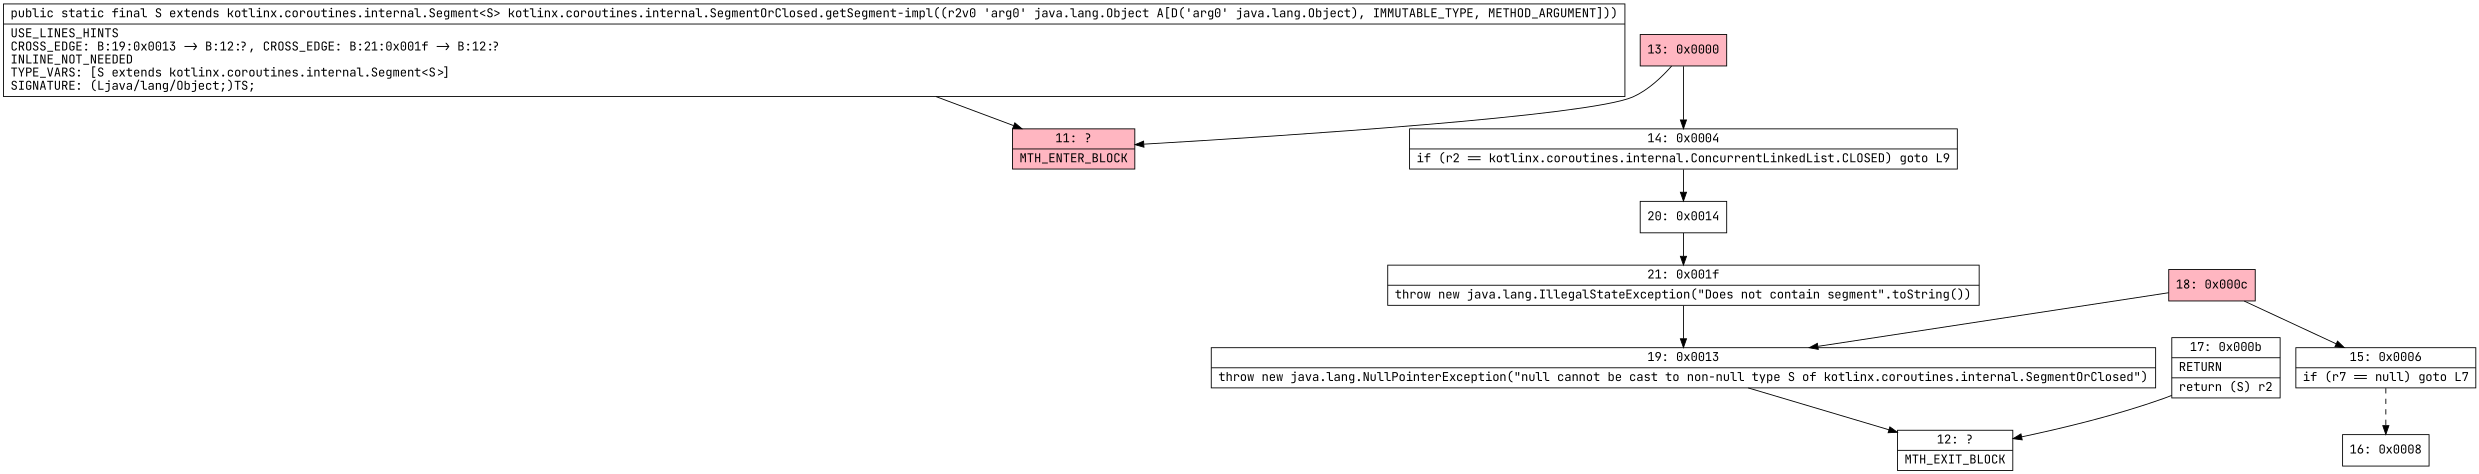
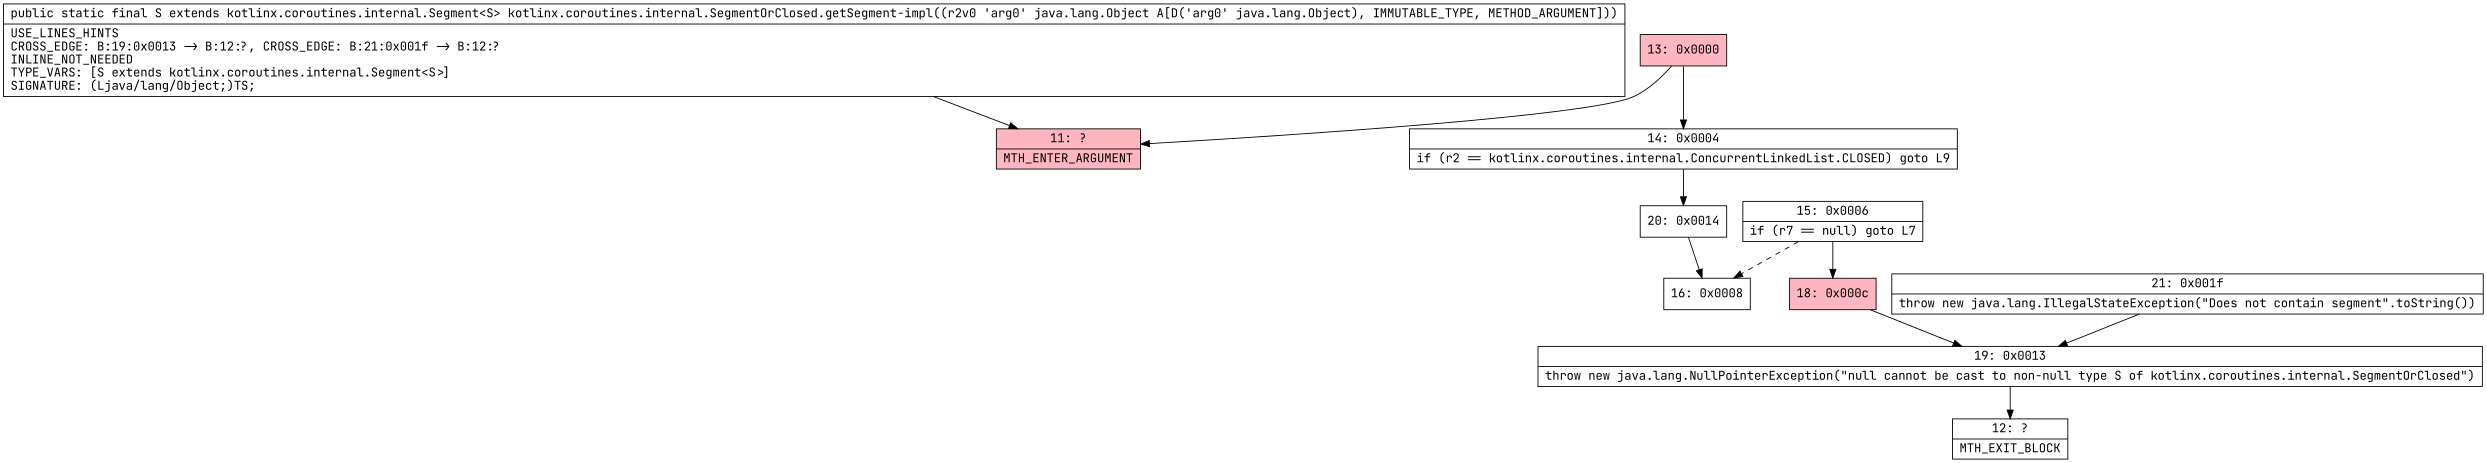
  digraph {
    fontname="JetBrains Mono"
    node [fillcolor=white fontname="JetBrains Mono" shape=record style=filled]
    edge [fontname="JetBrains Mono"]
-   n1 [fillcolor=lightpink label="{11\:\ ?|MTH_ENTER_BLOCK\l}"]
+   n1 [fillcolor=lightpink label="{11\:\ ?|MTH_ENTER_ARGUMENT\l}"]
    n2 [fillcolor=lightpink label="{13\:\ 0x0000}"]
    n3 [label="{14\:\ 0x0004|if (r2 == kotlinx.coroutines.internal.ConcurrentLinkedList.CLOSED) goto L9\l}"]
    n4 [label="{20\:\ 0x0014}"]
    n5 [label="{15\:\ 0x0006|if (r7 == null) goto L7\l}"]
    n6 [label="{16\:\ 0x0008}"]
    n7 [fillcolor=lightpink label="{18\:\ 0x000c}"]
    n8 [label="{21\:\ 0x001f|throw new java.lang.IllegalStateException(\"Does not contain segment\".toString())\l}"]
    n9 [label="{19\:\ 0x0013|throw new java.lang.NullPointerException(\"null cannot be cast to non\-null type S of kotlinx.coroutines.internal.SegmentOrClosed\")\l}"]
-   n10 [label="{17\:\ 0x000b|RETURN\l|return (S) r2\l}"]
    n11 [label="{12\:\ ?|MTH_EXIT_BLOCK\l}"]
    n12 [label="{public static final S extends kotlinx.coroutines.internal.Segment\<S\> kotlinx.coroutines.internal.SegmentOrClosed.getSegment\-impl((r2v0 'arg0' java.lang.Object A[D('arg0' java.lang.Object), IMMUTABLE_TYPE, METHOD_ARGUMENT]))  | USE_LINES_HINTS\lCROSS_EDGE: B:19:0x0013 \-\> B:12:?, CROSS_EDGE: B:21:0x001f \-\> B:12:?\lINLINE_NOT_NEEDED\lTYPE_VARS: [S extends kotlinx.coroutines.internal.Segment\<S\>]\lSIGNATURE: (Ljava\/lang\/Object;)TS;\l}"]
    n2 -> n1
    n2 -> n3
    n3 -> n4
-   n4 -> n8
+   n4 -> n6
    n5 -> n6 [style=dashed]
-   n7 -> n5
+   n5 -> n7
    n7 -> n9
    n8 -> n9
    n9 -> n11
-   n10 -> n11
    n12 -> n1
  }
